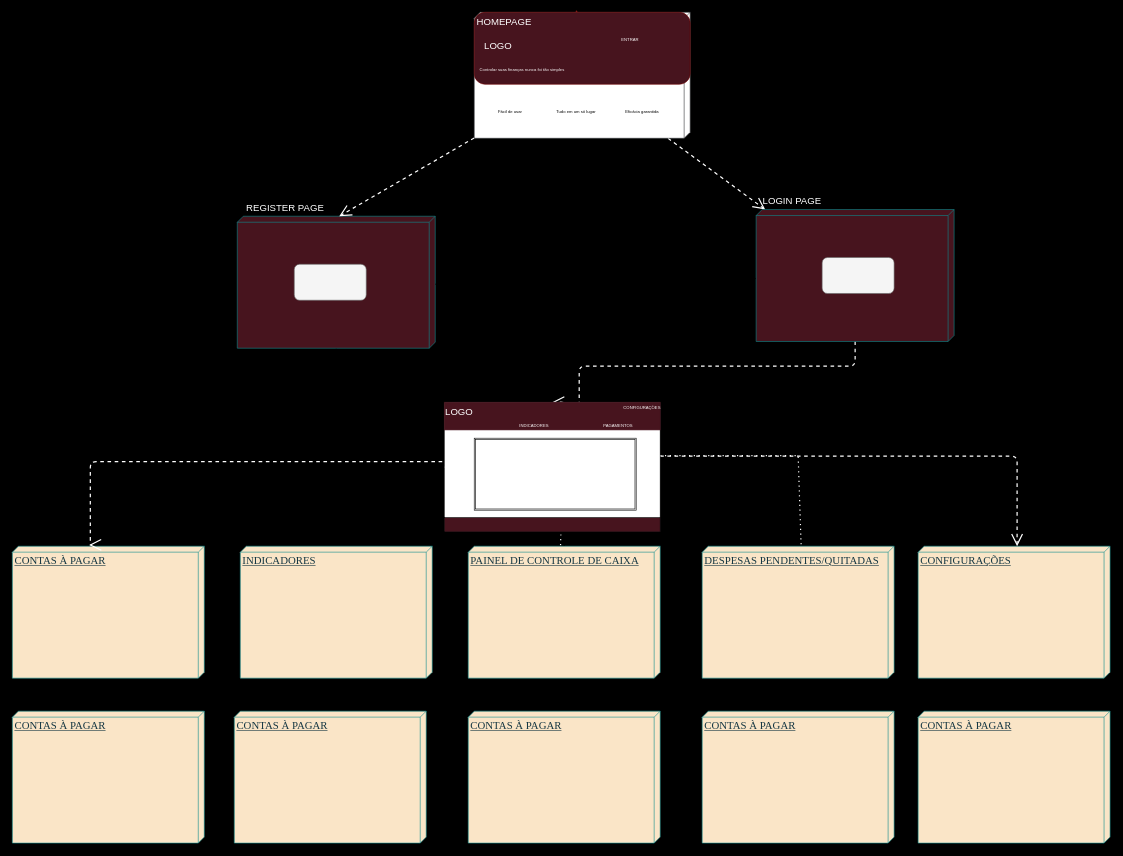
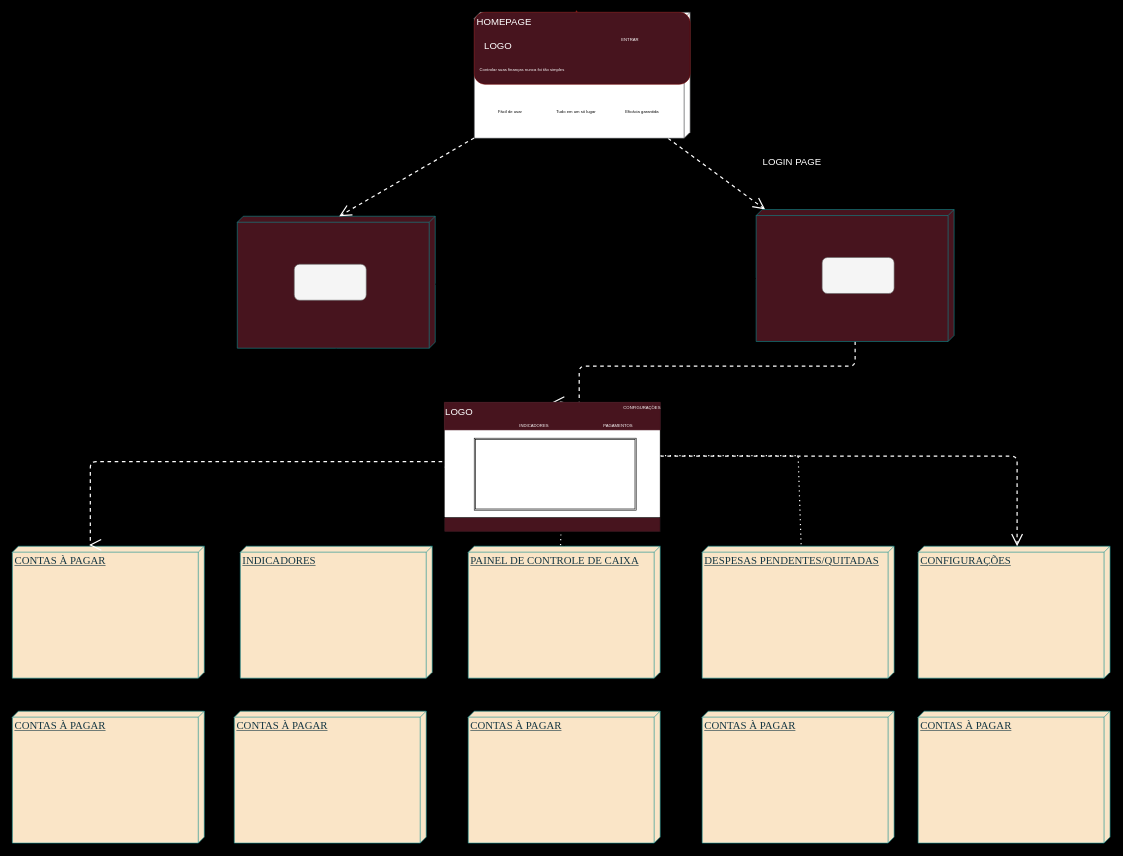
  <mxCell id="0" />
  <mxCell id="1" parent="0" />
  <mxCell id="2" value="" style="verticalAlign=top;align=left;spacingTop=8;spacingLeft=2;spacingRight=12;shape=cube;size=10;direction=south;fontStyle=4;html=1;rounded=1;shadow=0;comic=0;labelBackgroundColor=none;strokeWidth=1;fontFamily=Verdana;fontSize=12;fillColor=#47141E;strokeColor=#0F8B8D;fontColor=#143642;" parent="1" vertex="1"><mxGeometry x="395" y="360" width="330" height="220" as="geometry" /></mxCell>
  <mxCell id="3" style="edgeStyle=none;rounded=1;html=1;dashed=1;labelBackgroundColor=none;startArrow=none;startFill=0;startSize=8;endArrow=open;endFill=0;endSize=16;fontFamily=Verdana;fontSize=12;strokeColor=#FFFFFF;fontColor=default;strokeWidth=2;" parent="1" target="6" edge="1" source="8"><mxGeometry relative="1" as="geometry"><mxPoint x="966.02" y="203.78" as="sourcePoint" /><mxPoint x="1004.033" y="282.931" as="targetPoint" /></mxGeometry></mxCell>
  <mxCell id="4" style="edgeStyle=none;rounded=1;html=1;dashed=1;labelBackgroundColor=none;startArrow=none;startFill=0;startSize=8;endArrow=open;endFill=0;endSize=16;fontFamily=Verdana;fontSize=12;entryX=0;entryY=0;entryDx=0;entryDy=160;entryPerimeter=0;strokeColor=#FFFFFF;fontColor=default;strokeWidth=2;" parent="1" source="8" target="2" edge="1"><mxGeometry relative="1" as="geometry"><mxPoint x="920" y="603.78" as="targetPoint" /></mxGeometry></mxCell>
  <mxCell id="5" style="edgeStyle=orthogonalEdgeStyle;rounded=1;html=1;dashed=1;labelBackgroundColor=none;startArrow=none;startFill=0;startSize=8;endArrow=open;endFill=0;endSize=16;fontFamily=Verdana;fontSize=12;strokeColor=#FFFFFF;fontColor=default;fillColor=#f8cecc;strokeWidth=2;entryX=0.5;entryY=0;entryDx=0;entryDy=0;" parent="1" source="6" target="39" edge="1"><mxGeometry relative="1" as="geometry"><mxPoint x="1310" y="198.78" as="sourcePoint" /><mxPoint x="950" y="700" as="targetPoint" /><Array as="points"><mxPoint x="1145" y="610" /><mxPoint x="965" y="610" /><mxPoint x="965" y="710" /><mxPoint x="945" y="710" /><mxPoint x="945" y="820" /></Array></mxGeometry></mxCell>
  <mxCell id="6" value="" style="verticalAlign=top;align=left;spacingTop=8;spacingLeft=2;spacingRight=12;shape=cube;size=10;direction=south;fontStyle=4;html=1;rounded=1;shadow=0;comic=0;labelBackgroundColor=none;strokeWidth=1;fontFamily=Verdana;fontSize=12;fillColor=#47141E;strokeColor=#0F8B8D;fontColor=#143642;" parent="1" vertex="1"><mxGeometry x="1260" y="348.78" width="330" height="220" as="geometry" /></mxCell>
  <mxCell id="7" value="" style="curved=1;endArrow=classic;html=1;rounded=1;entryX=-0.018;entryY=0.527;entryDx=0;entryDy=0;entryPerimeter=0;labelBackgroundColor=none;strokeColor=#A8201A;fontColor=default;" parent="1" target="8" edge="1"><mxGeometry width="50" height="50" relative="1" as="geometry"><mxPoint x="920" y="103.78" as="sourcePoint" /><mxPoint x="1416" y="419.78" as="targetPoint" /><Array as="points"><mxPoint x="970" y="103.78" /></Array></mxGeometry></mxCell>
  <mxCell id="8" value="" style="verticalAlign=top;align=left;spacingTop=8;spacingLeft=2;spacingRight=12;shape=cube;size=10;direction=south;fontStyle=4;html=1;rounded=1;shadow=0;comic=0;labelBackgroundColor=none;strokeWidth=1;fontFamily=Verdana;fontSize=12;fillColor=#FFFFFF;strokeColor=#36393d;" parent="1" vertex="1"><mxGeometry x="790" y="20" width="360" height="210" as="geometry" /></mxCell>
  <mxCell id="9" value="&lt;br&gt;" style="rounded=1;whiteSpace=wrap;html=1;labelBackgroundColor=none;fillColor=#47141E;strokeColor=#6F0000;fontColor=#ffffff;" parent="1" vertex="1"><mxGeometry x="790" y="20" width="360" height="120" as="geometry" /></mxCell>
  <mxCell id="10" value="&lt;span style=&quot;font-size: 18px;&quot;&gt;INDICADORES&lt;/span&gt;" style="verticalAlign=top;align=left;spacingTop=8;spacingLeft=2;spacingRight=12;shape=cube;size=10;direction=south;fontStyle=4;html=1;rounded=1;shadow=0;comic=0;labelBackgroundColor=none;strokeWidth=1;fontFamily=Verdana;fontSize=12;fillColor=#FAE5C7;strokeColor=#0F8B8D;fontColor=#143642;" parent="1" vertex="1"><mxGeometry x="400" y="910" width="320" height="220" as="geometry" /></mxCell>
  <mxCell id="11" value="&lt;span style=&quot;font-size: 18px;&quot;&gt;PAINEL DE CONTROLE DE CAIXA&lt;/span&gt;" style="verticalAlign=top;align=left;spacingTop=8;spacingLeft=2;spacingRight=12;shape=cube;size=10;direction=south;fontStyle=4;html=1;rounded=1;shadow=0;comic=0;labelBackgroundColor=none;strokeWidth=1;fontFamily=Verdana;fontSize=12;fillColor=#FAE5C7;strokeColor=#0F8B8D;fontColor=#143642;" parent="1" vertex="1"><mxGeometry x="780" y="910" width="320" height="220" as="geometry" /></mxCell>
  <mxCell id="12" value="&lt;span style=&quot;font-size: 18px;&quot;&gt;DESPESAS PENDENTES/QUITADAS&lt;/span&gt;" style="verticalAlign=top;align=left;spacingTop=8;spacingLeft=2;spacingRight=12;shape=cube;size=10;direction=south;fontStyle=4;html=1;rounded=1;shadow=0;comic=0;labelBackgroundColor=none;strokeWidth=1;fontFamily=Verdana;fontSize=12;fillColor=#FAE5C7;strokeColor=#0F8B8D;fontColor=#143642;" parent="1" vertex="1"><mxGeometry x="1170" y="910" width="320" height="220" as="geometry" /></mxCell>
  <mxCell id="13" value="&lt;font style=&quot;font-size: 18px;&quot;&gt;CONFIGURAÇÕES&lt;/font&gt;" style="verticalAlign=top;align=left;spacingTop=8;spacingLeft=2;spacingRight=12;shape=cube;size=10;direction=south;fontStyle=4;html=1;rounded=1;shadow=0;comic=0;labelBackgroundColor=none;strokeWidth=1;fontFamily=Verdana;fontSize=12;fillColor=#FAE5C7;strokeColor=#0F8B8D;fontColor=#143642;" parent="1" vertex="1"><mxGeometry x="1530" y="910" width="320" height="220" as="geometry" /></mxCell>
  <mxCell id="14" value="&lt;font style=&quot;font-size: 18px;&quot;&gt;CONTAS À PAGAR&lt;/font&gt;" style="verticalAlign=top;align=left;spacingTop=8;spacingLeft=2;spacingRight=12;shape=cube;size=10;direction=south;fontStyle=4;html=1;rounded=1;shadow=0;comic=0;labelBackgroundColor=none;strokeWidth=1;fontFamily=Verdana;fontSize=12;fillColor=#FAE5C7;strokeColor=#0F8B8D;fontColor=#143642;" parent="1" vertex="1"><mxGeometry x="20" y="910" width="320" height="220" as="geometry" /></mxCell>
  <mxCell id="15" style="edgeStyle=orthogonalEdgeStyle;rounded=1;html=1;dashed=1;labelBackgroundColor=none;startArrow=none;startFill=0;startSize=8;endArrow=open;endFill=0;endSize=16;fontFamily=Verdana;fontSize=12;entryX=-0.009;entryY=0.6;entryDx=0;entryDy=0;entryPerimeter=0;strokeColor=#FFFFFF;fontColor=default;fillColor=#f8cecc;exitX=0;exitY=0.5;exitDx=0;exitDy=0;strokeWidth=2;" parent="1" source="39" target="14" edge="1"><mxGeometry relative="1" as="geometry"><mxPoint x="780" y="768.78" as="sourcePoint" /><mxPoint x="60" y="765" as="targetPoint" /><Array as="points"><mxPoint x="760" y="769" /><mxPoint x="150" y="769" /><mxPoint x="150" y="908" /></Array></mxGeometry></mxCell>
  <mxCell id="16" value="" style="endArrow=none;dashed=1;html=1;dashPattern=1 3;strokeWidth=2;rounded=0;strokeColor=#FFFFFF;fontColor=#143642;fillColor=#FAE5C7;entryX=0;entryY=0;entryDx=0;entryDy=155;entryPerimeter=0;" parent="1" target="12" edge="1"><mxGeometry width="50" height="50" relative="1" as="geometry"><mxPoint x="1100" y="759" as="sourcePoint" /><mxPoint x="1350" y="759" as="targetPoint" /><Array as="points"><mxPoint x="1330" y="759" /></Array></mxGeometry></mxCell>
  <mxCell id="17" value="" style="endArrow=none;dashed=1;html=1;dashPattern=1 3;strokeWidth=2;rounded=0;strokeColor=#FFFFFF;fontColor=#143642;fillColor=#FAE5C7;entryX=0;entryY=0;entryDx=220;entryDy=165;entryPerimeter=0;exitX=-0.008;exitY=0.519;exitDx=0;exitDy=0;exitPerimeter=0;" parent="1" source="11" edge="1"><mxGeometry width="50" height="50" relative="1" as="geometry"><mxPoint x="920" y="890" as="sourcePoint" /><mxPoint x="935" y="873.78" as="targetPoint" /></mxGeometry></mxCell>
  <mxCell id="18" style="edgeStyle=orthogonalEdgeStyle;rounded=1;html=1;dashed=1;labelBackgroundColor=none;startArrow=none;startFill=0;startSize=8;endArrow=open;endFill=0;endSize=16;fontFamily=Verdana;fontSize=12;strokeColor=#FFFFFF;fontColor=default;fillColor=#f8cecc;strokeWidth=2;entryX=0;entryY=0;entryDx=0;entryDy=155;entryPerimeter=0;" parent="1" target="13" edge="1"><mxGeometry relative="1" as="geometry"><mxPoint x="1100" y="760" as="sourcePoint" /><mxPoint x="380" y="510" as="targetPoint" /><Array as="points"><mxPoint x="1695" y="760" /></Array></mxGeometry></mxCell>
  <mxCell id="19" value="&lt;font color=&quot;#ffffff&quot; style=&quot;font-size: 16px;&quot;&gt;LOGO&lt;/font&gt;" style="text;html=1;strokeColor=none;fillColor=none;align=center;verticalAlign=middle;whiteSpace=wrap;rounded=0;fontColor=#143642;strokeWidth=3;" parent="1" vertex="1"><mxGeometry x="800" y="60" width="60" height="30" as="geometry" /></mxCell>
  <mxCell id="20" value="&lt;font style=&quot;font-size: 18px;&quot;&gt;CONTAS À PAGAR&lt;/font&gt;" style="verticalAlign=top;align=left;spacingTop=8;spacingLeft=2;spacingRight=12;shape=cube;size=10;direction=south;fontStyle=4;html=1;rounded=1;shadow=0;comic=0;labelBackgroundColor=none;strokeWidth=1;fontFamily=Verdana;fontSize=12;fillColor=#FAE5C7;strokeColor=#0F8B8D;fontColor=#143642;" vertex="1" parent="1"><mxGeometry x="20" y="1185" width="320" height="220" as="geometry" /></mxCell>
  <mxCell id="21" value="&lt;font style=&quot;font-size: 18px;&quot;&gt;CONTAS À PAGAR&lt;/font&gt;" style="verticalAlign=top;align=left;spacingTop=8;spacingLeft=2;spacingRight=12;shape=cube;size=10;direction=south;fontStyle=4;html=1;rounded=1;shadow=0;comic=0;labelBackgroundColor=none;strokeWidth=1;fontFamily=Verdana;fontSize=12;fillColor=#FAE5C7;strokeColor=#0F8B8D;fontColor=#143642;" vertex="1" parent="1"><mxGeometry x="390" y="1185" width="320" height="220" as="geometry" /></mxCell>
  <mxCell id="22" value="&lt;font style=&quot;font-size: 18px;&quot;&gt;CONTAS À PAGAR&lt;/font&gt;" style="verticalAlign=top;align=left;spacingTop=8;spacingLeft=2;spacingRight=12;shape=cube;size=10;direction=south;fontStyle=4;html=1;rounded=1;shadow=0;comic=0;labelBackgroundColor=none;strokeWidth=1;fontFamily=Verdana;fontSize=12;fillColor=#FAE5C7;strokeColor=#0F8B8D;fontColor=#143642;" vertex="1" parent="1"><mxGeometry x="780" y="1185" width="320" height="220" as="geometry" /></mxCell>
  <mxCell id="23" value="&lt;font style=&quot;font-size: 18px;&quot;&gt;CONTAS À PAGAR&lt;/font&gt;" style="verticalAlign=top;align=left;spacingTop=8;spacingLeft=2;spacingRight=12;shape=cube;size=10;direction=south;fontStyle=4;html=1;rounded=1;shadow=0;comic=0;labelBackgroundColor=none;strokeWidth=1;fontFamily=Verdana;fontSize=12;fillColor=#FAE5C7;strokeColor=#0F8B8D;fontColor=#143642;" vertex="1" parent="1"><mxGeometry x="1170" y="1185" width="320" height="220" as="geometry" /></mxCell>
  <mxCell id="24" value="&lt;font style=&quot;font-size: 18px;&quot;&gt;CONTAS À PAGAR&lt;/font&gt;" style="verticalAlign=top;align=left;spacingTop=8;spacingLeft=2;spacingRight=12;shape=cube;size=10;direction=south;fontStyle=4;html=1;rounded=1;shadow=0;comic=0;labelBackgroundColor=none;strokeWidth=1;fontFamily=Verdana;fontSize=12;fillColor=#FAE5C7;strokeColor=#0F8B8D;fontColor=#143642;" vertex="1" parent="1"><mxGeometry x="1530" y="1185" width="320" height="220" as="geometry" /></mxCell>
  <mxCell id="25" value="&lt;font color=&quot;#ffffff&quot; style=&quot;font-size: 16px;&quot;&gt;HOMEPAGE&lt;/font&gt;" style="text;html=1;strokeColor=none;fillColor=none;align=center;verticalAlign=middle;whiteSpace=wrap;rounded=0;fontColor=#143642;strokeWidth=3;" vertex="1" parent="1"><mxGeometry x="810" y="20" width="60" height="30" as="geometry" /></mxCell>
  <mxCell id="26" value="&lt;font style=&quot;&quot;&gt;&lt;font color=&quot;#ffffff&quot; style=&quot;font-size: 7px;&quot;&gt;ENTRAR&lt;/font&gt;&lt;br&gt;&lt;/font&gt;" style="text;html=1;strokeColor=none;fillColor=none;align=center;verticalAlign=middle;whiteSpace=wrap;rounded=0;fontColor=#143642;strokeWidth=3;" vertex="1" parent="1"><mxGeometry x="1020" y="50" width="60" height="30" as="geometry" /></mxCell>
  <mxCell id="27" value="&lt;font style=&quot;&quot;&gt;&lt;font color=&quot;#ffffff&quot;&gt;&lt;span style=&quot;font-size: 7px;&quot;&gt;Controlar suas finanças nunca foi tão simples&lt;/span&gt;&lt;/font&gt;&lt;br&gt;&lt;/font&gt;" style="text;html=1;strokeColor=none;fillColor=none;align=center;verticalAlign=middle;whiteSpace=wrap;rounded=0;fontColor=#143642;strokeWidth=3;" vertex="1" parent="1"><mxGeometry x="790" y="100" width="160" height="30" as="geometry" /></mxCell>
  <mxCell id="28" value="&lt;font style=&quot;&quot;&gt;&lt;span style=&quot;font-size: 7px;&quot;&gt;&lt;font color=&quot;#000000&quot;&gt;Fácil de usar&lt;/font&gt;&lt;/span&gt;&lt;br&gt;&lt;/font&gt;" style="text;html=1;strokeColor=none;fillColor=none;align=center;verticalAlign=middle;whiteSpace=wrap;rounded=0;fontColor=#143642;strokeWidth=3;" vertex="1" parent="1"><mxGeometry x="770" y="170" width="160" height="30" as="geometry" /></mxCell>
  <mxCell id="29" value="&lt;font style=&quot;&quot;&gt;&lt;span style=&quot;font-size: 7px;&quot;&gt;&lt;font color=&quot;#000000&quot;&gt;Tudo em um só lugar&lt;/font&gt;&lt;/span&gt;&lt;br&gt;&lt;/font&gt;" style="text;html=1;strokeColor=none;fillColor=none;align=center;verticalAlign=middle;whiteSpace=wrap;rounded=0;fontColor=#143642;strokeWidth=3;" vertex="1" parent="1"><mxGeometry x="880" y="170" width="160" height="30" as="geometry" /></mxCell>
  <mxCell id="30" value="&lt;font style=&quot;&quot;&gt;&lt;span style=&quot;font-size: 7px;&quot;&gt;&lt;font color=&quot;#000000&quot;&gt;Eficácia garantida&lt;/font&gt;&lt;/span&gt;&lt;br&gt;&lt;/font&gt;" style="text;html=1;strokeColor=none;fillColor=none;align=center;verticalAlign=middle;whiteSpace=wrap;rounded=0;fontColor=#143642;strokeWidth=3;" vertex="1" parent="1"><mxGeometry x="990" y="170" width="160" height="30" as="geometry" /></mxCell>
  <mxCell id="31" value="" style="rounded=1;whiteSpace=wrap;html=1;strokeColor=#666666;fillColor=#f5f5f5;fontColor=#333333;" vertex="1" parent="1"><mxGeometry x="1370" y="428.78" width="120" height="60" as="geometry" /></mxCell>
  <mxCell id="32" value="" style="endArrow=classic;html=1;rounded=0;exitX=0.515;exitY=0.001;exitDx=0;exitDy=0;exitPerimeter=0;entryX=0;entryY=0;entryDx=115;entryDy=330;entryPerimeter=0;" edge="1" parent="1" source="2" target="6"><mxGeometry width="50" height="50" relative="1" as="geometry"><mxPoint x="970" y="500" as="sourcePoint" /><mxPoint x="1020" y="450" as="targetPoint" /></mxGeometry></mxCell>
  <mxCell id="33" value="" style="rounded=1;whiteSpace=wrap;html=1;strokeColor=#666666;fillColor=#f5f5f5;fontColor=#333333;" vertex="1" parent="1"><mxGeometry x="490" y="440" width="120" height="60" as="geometry" /></mxCell>
- <mxCell id="34" value="&lt;font color=&quot;#ffffff&quot;&gt;&lt;span style=&quot;font-size: 16px;&quot;&gt;REGISTER PAGE&lt;/span&gt;&lt;/font&gt;" style="text;html=1;strokeColor=none;fillColor=none;align=center;verticalAlign=middle;whiteSpace=wrap;rounded=0;fontColor=#143642;strokeWidth=3;" vertex="1" parent="1"><mxGeometry x="400" y="330" width="150" height="30" as="geometry" /></mxCell>
- <mxCell id="35" value="&lt;font color=&quot;#ffffff&quot; style=&quot;font-size: 16px;&quot;&gt;LOGIN PAGE&lt;/font&gt;" style="text;html=1;strokeColor=none;fillColor=none;align=center;verticalAlign=middle;whiteSpace=wrap;rounded=0;fontColor=#143642;strokeWidth=3;" vertex="1" parent="1"><mxGeometry x="1260" y="318.78" width="120" height="30" as="geometry" /></mxCell>
+ <mxCell id="35" value="&lt;font color=&quot;#ffffff&quot; style=&quot;font-size: 16px;&quot;&gt;LOGIN PAGE&lt;/font&gt;" style="text;html=1;strokeColor=none;fillColor=none;align=center;verticalAlign=middle;whiteSpace=wrap;rounded=0;fontColor=#143642;strokeWidth=3;" vertex="1" parent="1"><mxGeometry x="1260" y="253.78" width="120" height="30" as="geometry" /></mxCell>
  <mxCell id="36" value="" style="endArrow=none;dashed=1;html=1;dashPattern=1 3;strokeWidth=2;rounded=0;strokeColor=#FFFFFF;fontColor=#143642;fillColor=#FAE5C7;exitX=0;exitY=0;exitDx=105;exitDy=0;exitPerimeter=0;entryX=0;entryY=0;entryDx=0;entryDy=155;entryPerimeter=0;" edge="1" parent="1" target="39"><mxGeometry width="50" height="50" relative="1" as="geometry"><mxPoint x="1100" y="758.78" as="sourcePoint" /><mxPoint x="1335" y="910" as="targetPoint" /><Array as="points" /></mxGeometry></mxCell>
  <mxCell id="37" value="" style="edgeStyle=orthogonalEdgeStyle;rounded=0;orthogonalLoop=1;jettySize=auto;html=1;" edge="1" parent="1" target="11"><mxGeometry relative="1" as="geometry"><mxPoint x="930" y="870" as="sourcePoint" /></mxGeometry></mxCell>
  <mxCell id="38" value="" style="edgeStyle=orthogonalEdgeStyle;rounded=0;orthogonalLoop=1;jettySize=auto;html=1;" edge="1" parent="1" source="39" target="2"><mxGeometry relative="1" as="geometry" /></mxCell>
  <mxCell id="39" value="" style="rounded=0;whiteSpace=wrap;html=1;fillColor=#FFFFFF;" vertex="1" parent="1"><mxGeometry x="740" y="670" width="360" height="216.22" as="geometry" /></mxCell>
  <mxCell id="40" value="" style="rounded=0;whiteSpace=wrap;html=1;strokeColor=#47141E;fillColor=#47141E;" vertex="1" parent="1"><mxGeometry x="740" y="670" width="360" height="46.22" as="geometry" /></mxCell>
  <mxCell id="41" value="" style="rounded=0;whiteSpace=wrap;html=1;fillColor=#47141E;" vertex="1" parent="1"><mxGeometry x="740" y="862.44" width="360" height="23.78" as="geometry" /></mxCell>
  <mxCell id="42" value="&lt;font color=&quot;#ffffff&quot; style=&quot;font-size: 16px;&quot;&gt;LOGO&lt;/font&gt;" style="text;html=1;strokeColor=none;fillColor=none;align=center;verticalAlign=middle;whiteSpace=wrap;rounded=0;fontColor=#143642;strokeWidth=3;" vertex="1" parent="1"><mxGeometry x="680" y="670" width="170" height="30" as="geometry" /></mxCell>
  <mxCell id="43" style="edgeStyle=orthogonalEdgeStyle;rounded=0;orthogonalLoop=1;jettySize=auto;html=1;exitX=0.5;exitY=1;exitDx=0;exitDy=0;" edge="1" parent="1" source="42" target="42"><mxGeometry relative="1" as="geometry" /></mxCell>
  <mxCell id="44" value="&lt;font color=&quot;#ffffff&quot; style=&quot;font-size: 7px;&quot;&gt;INDICADORES&lt;/font&gt;" style="text;html=1;strokeColor=none;fillColor=none;align=center;verticalAlign=middle;whiteSpace=wrap;rounded=0;fontColor=#143642;strokeWidth=3;" vertex="1" parent="1"><mxGeometry x="870" y="700" width="40" height="16.22" as="geometry" /></mxCell>
  <mxCell id="45" value="&lt;font color=&quot;#ffffff&quot;&gt;&lt;span style=&quot;font-size: 7px;&quot;&gt;PAGAMENTOS&lt;/span&gt;&lt;/font&gt;" style="text;html=1;strokeColor=none;fillColor=none;align=center;verticalAlign=middle;whiteSpace=wrap;rounded=0;fontColor=#143642;strokeWidth=3;" vertex="1" parent="1"><mxGeometry x="1010" y="700" width="40" height="16.22" as="geometry" /></mxCell>
  <mxCell id="46" value="&lt;font color=&quot;#ffffff&quot; style=&quot;font-size: 7px;&quot;&gt;CONFIGURAÇÕES&lt;/font&gt;" style="text;html=1;strokeColor=none;fillColor=none;align=center;verticalAlign=middle;whiteSpace=wrap;rounded=0;fontColor=#143642;strokeWidth=3;" vertex="1" parent="1"><mxGeometry x="1050" y="670" width="40" height="16.22" as="geometry" /></mxCell>
  <mxCell id="47" value="" style="shape=ext;double=1;rounded=0;whiteSpace=wrap;html=1;" vertex="1" parent="1"><mxGeometry x="790" y="730" width="270" height="120" as="geometry" /></mxCell>
